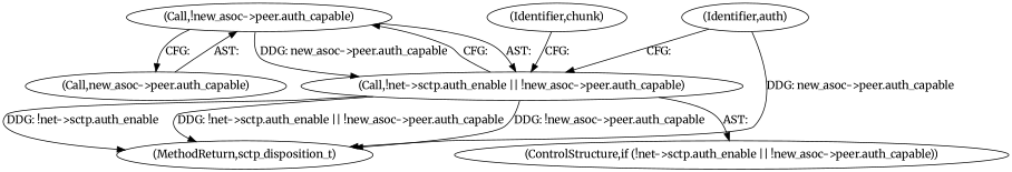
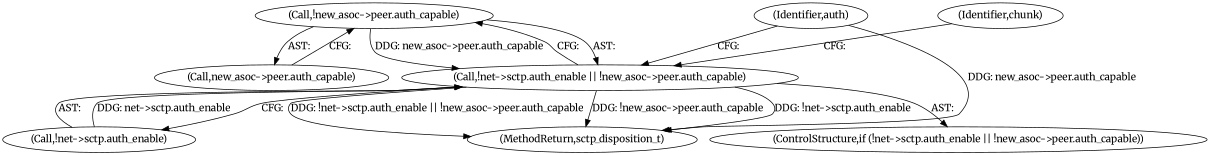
  digraph {
    fontname=Merriweather
    node [fontname=Merriweather]
    edge [fontname=Merriweather]
    n1 [label="(Call,!new_asoc->peer.auth_capable)"]
    n2 [label="(Call,!net->sctp.auth_enable || !new_asoc->peer.auth_capable)"]
    n3 [label="(Call,new_asoc->peer.auth_capable)"]
    n4 [label="(MethodReturn,sctp_disposition_t)"]
+   n5 [label="(Call,!net->sctp.auth_enable)"]
    n6 [label="(ControlStructure,if (!net->sctp.auth_enable || !new_asoc->peer.auth_capable))"]
    n7 [label="(Identifier,auth)"]
    n8 [label="(Identifier,chunk)"]
    n1 -> n2 [label="AST: "]
    n1 -> n2 [label="DDG: new_asoc->peer.auth_capable"]
-   n1 -> n3 [label="CFG: "]
+   n1 -> n3 [label="AST: "]
    n2 -> n1 [label="CFG: "]
    n2 -> n4 [label="DDG: !net->sctp.auth_enable"]
    n2 -> n4 [label="DDG: !net->sctp.auth_enable || !new_asoc->peer.auth_capable"]
    n2 -> n4 [label="DDG: !new_asoc->peer.auth_capable"]
+   n2 -> n5 [label="CFG: "]
    n2 -> n6 [label="AST: "]
-   n3 -> n1 [label="AST: "]
+   n3 -> n1 [label="CFG: "]
+   n5 -> n2 [label="AST: "]
+   n5 -> n2 [label="DDG: net->sctp.auth_enable"]
    n7 -> n2 [label="CFG: "]
    n7 -> n4 [label="DDG: new_asoc->peer.auth_capable"]
    n8 -> n2 [label="CFG: "]
  }
